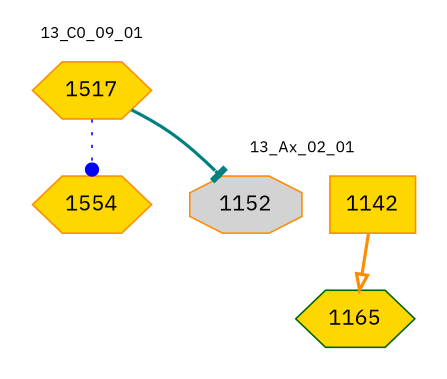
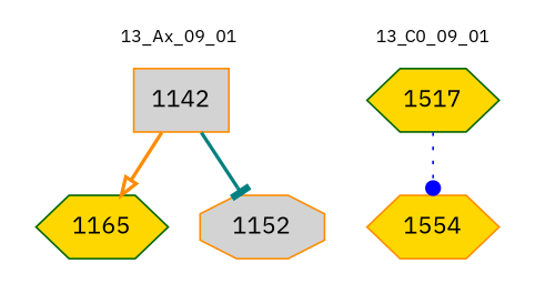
  digraph {
    fontname="IBM Plex Sans"
    node [color=darkorange fillcolor=gold fontname="IBM Plex Sans" shape=hexagon style=filled]
    edge [fontname="IBM Plex Sans" style=bold]
-   n1 [label=1142 shape=box]
+   n1 [fillcolor=lightgrey label=1142 shape=box]
    n2 [color=darkgreen label=1165]
    n3 [fillcolor=lightgrey label=1152 shape=octagon]
-   n4 [label=1517]
+   n4 [color=darkgreen label=1517]
    n5 [label=1554]
    subgraph cluster_1 {
      color=white
      fontsize=10
-     label="13_Ax_02_01"
+     label="13_Ax_09_01"
      n1
      n2
      n3
    }
    subgraph cluster_2 {
      color=white
      fontsize=10
      label="13_C0_09_01"
      n4
      n5
    }
    n1 -> n2 [arrowhead=onormal color=darkorange]
-   n4 -> n3 [arrowhead=tee color=teal]
+   n1 -> n3 [arrowhead=tee color=teal]
    n4 -> n5 [arrowhead=dot color=blue style=dotted]
  }
